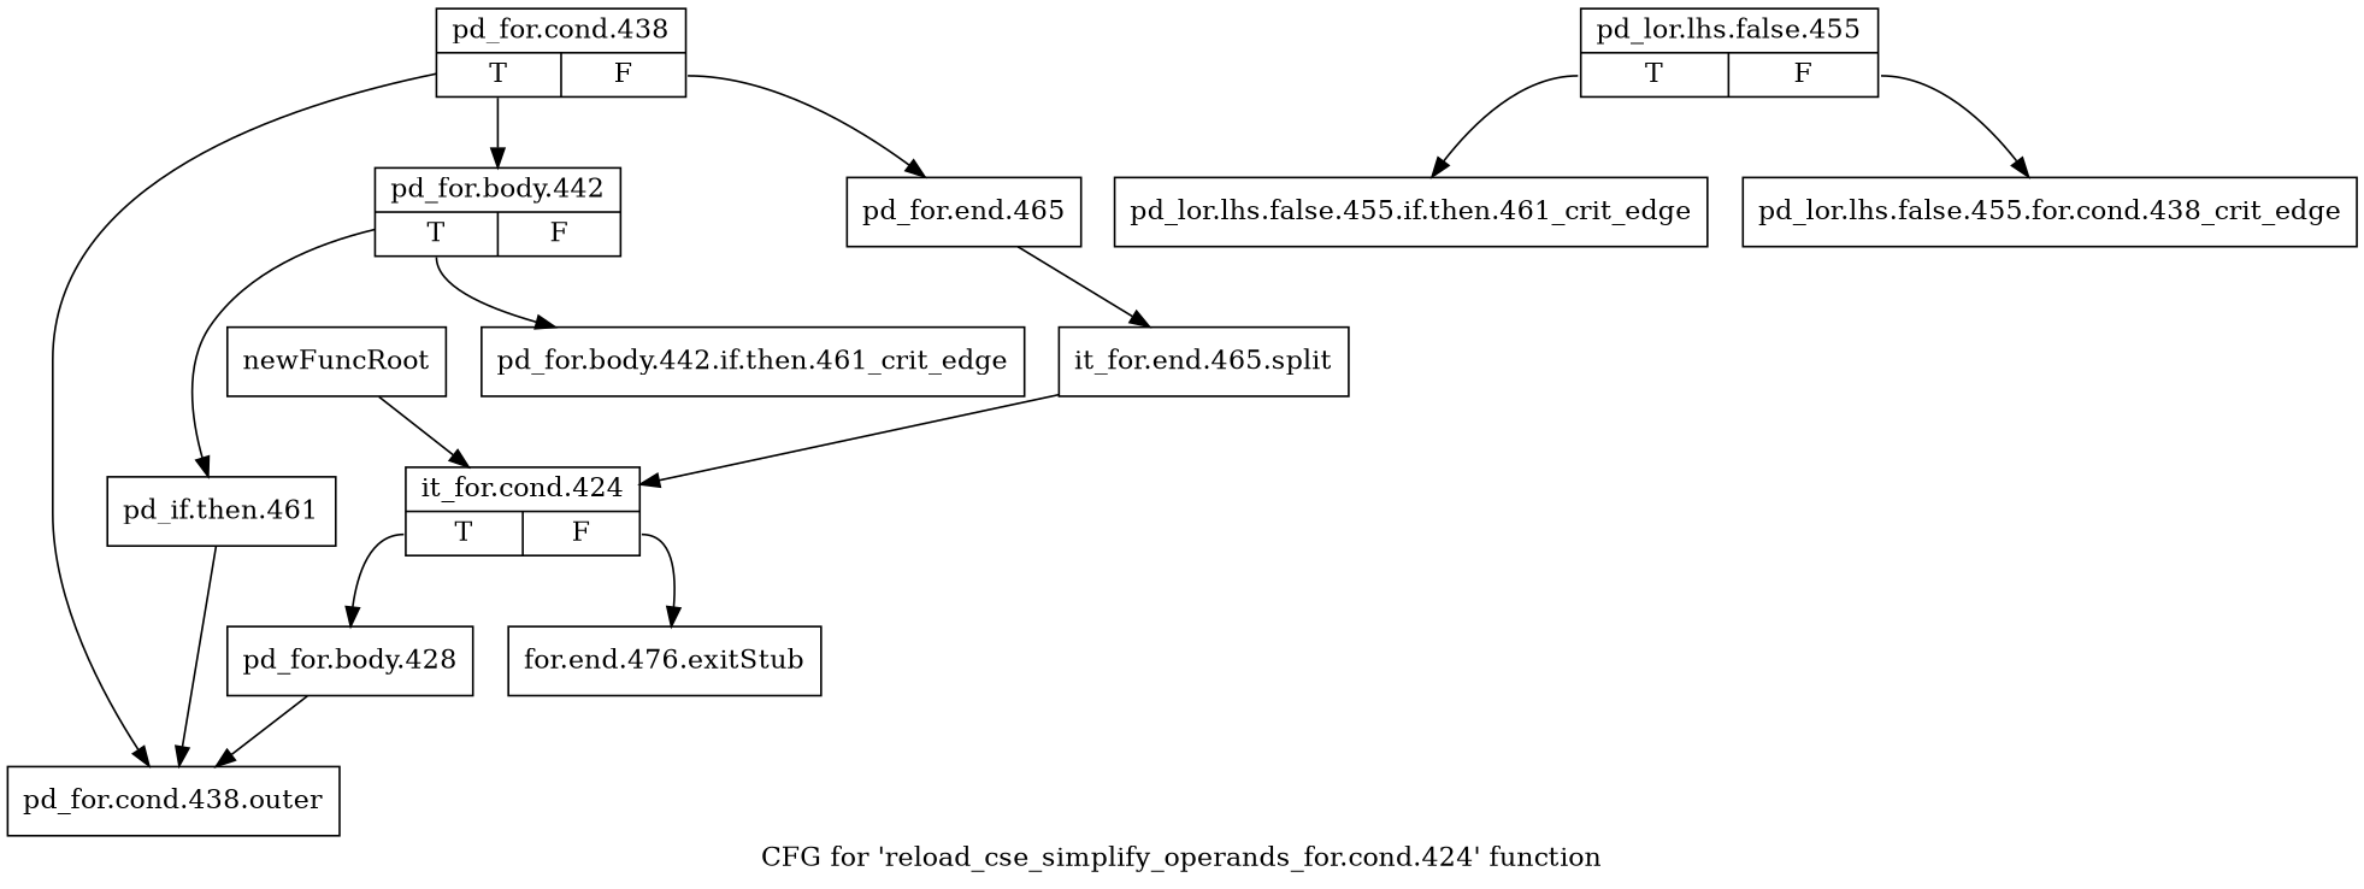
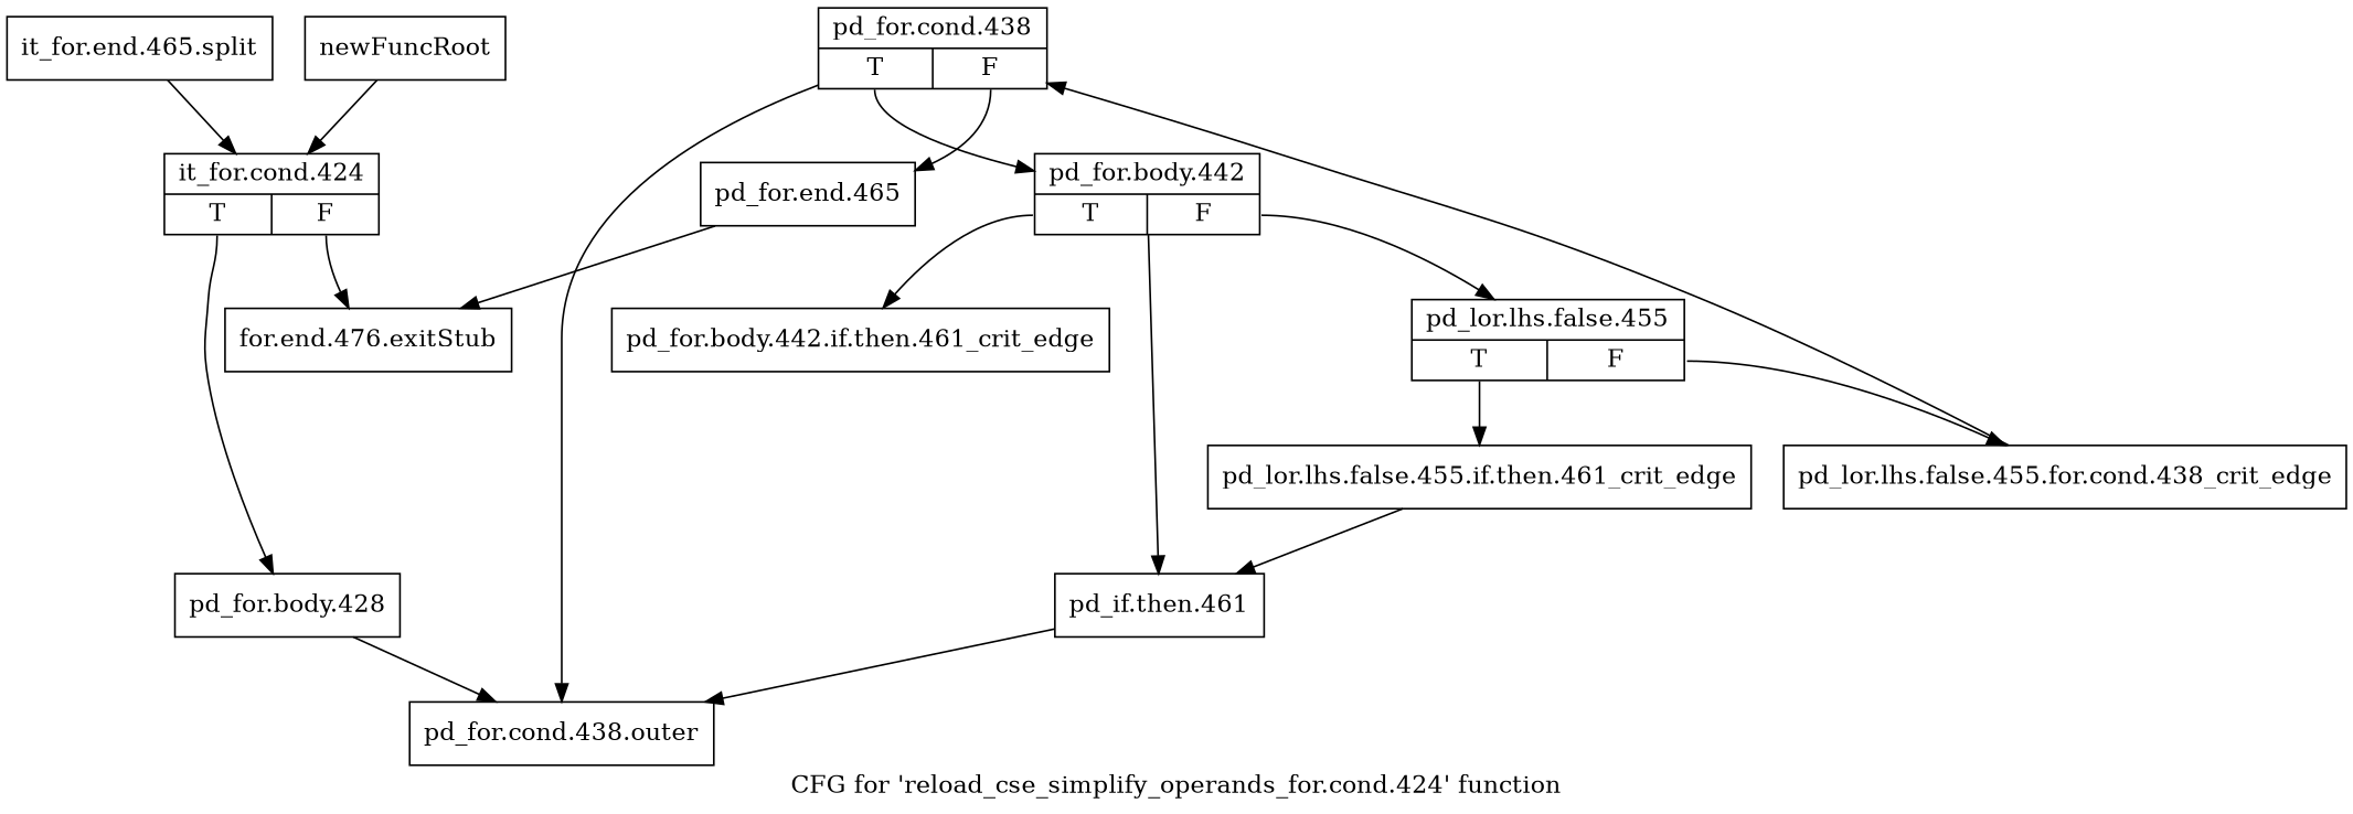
  digraph {
    label="CFG for 'reload_cse_simplify_operands_for.cond.424' function"
    node [shape=record]
    n1 [label="{newFuncRoot}"]
    n2 [label="{it_for.cond.424|{<s0>T|<s1>F}}"]
    n3 [label="{for.end.476.exitStub}"]
    n4 [label="{pd_for.body.428}"]
    n5 [label="{pd_for.cond.438.outer}"]
    n6 [label="{pd_for.cond.438|{<s0>T|<s1>F}}"]
    n7 [label="{pd_for.body.442|{<s0>T|<s1>F}}"]
    n8 [label="{pd_for.end.465}"]
    n9 [label="{pd_for.body.442.if.then.461_crit_edge}"]
    n10 [label="{pd_lor.lhs.false.455|{<s0>T|<s1>F}}"]
    n11 [label="{pd_if.then.461}"]
    n12 [label="{it_for.end.465.split}"]
    n13 [label="{pd_lor.lhs.false.455.if.then.461_crit_edge}"]
    n14 [label="{pd_lor.lhs.false.455.for.cond.438_crit_edge}"]
    n1 -> n2
    n2 -> n3 [tailport=s1]
    n2 -> n4 [tailport=s0]
    n4 -> n5
    n6 -> n5
    n6 -> n7 [tailport=s0]
    n6 -> n8 [tailport=s1]
    n7 -> n9 [tailport=s0]
+   n7 -> n10 [tailport=s1]
    n7 -> n11
-   n8 -> n12
+   n8 -> n3
    n10 -> n13 [tailport=s0]
    n10 -> n14 [tailport=s1]
    n11 -> n5
    n12 -> n2
+   n13 -> n11
+   n14 -> n6
  }
